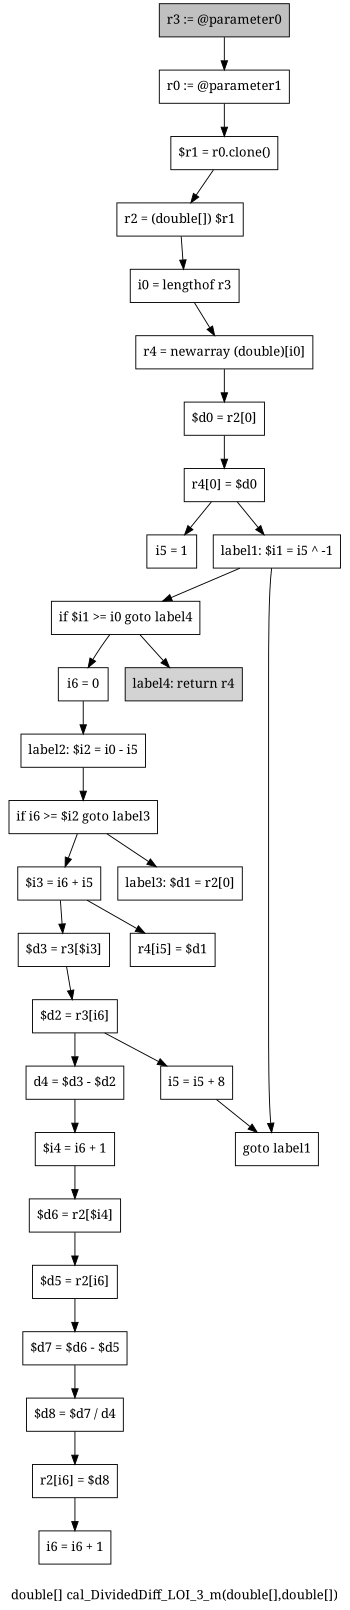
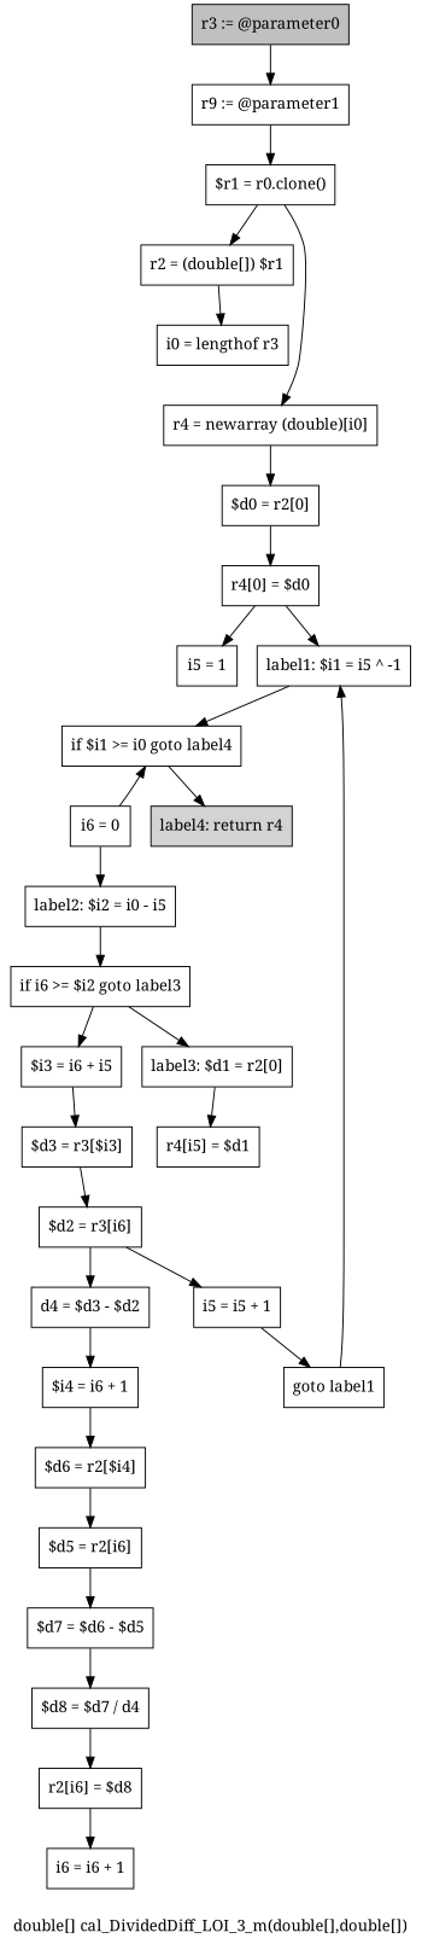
  digraph {
    fontname="Noto Serif"
    label="double[] cal_DividedDiff_LOI_3_m(double[],double[])"
    node [fontname="Noto Serif" shape=box]
    edge [fontname="Noto Serif"]
    n1 [fillcolor=gray label="r3 := @parameter0" style=filled]
-   n2 [label="r0 := @parameter1"]
+   n2 [label="r9 := @parameter1"]
    n3 [label="$r1 = r0.clone()"]
    n4 [label="r2 = (double[]) $r1"]
    n5 [label="i0 = lengthof r3"]
    n6 [label="r4 = newarray (double)[i0]"]
    n7 [label="$d0 = r2[0]"]
    n8 [label="r4[0] = $d0"]
    n9 [label="i5 = 1"]
    n10 [label="label1: $i1 = i5 ^ -1"]
    n11 [label="if $i1 >= i0 goto label4"]
    n12 [label="i6 = 0"]
    n13 [fillcolor=lightgray label="label4: return r4" style=filled]
    n14 [label="label2: $i2 = i0 - i5"]
    n15 [label="if i6 >= $i2 goto label3"]
    n16 [label="$i3 = i6 + i5"]
    n17 [label="label3: $d1 = r2[0]"]
    n18 [label="$d3 = r3[$i3]"]
    n19 [label="r4[i5] = $d1"]
    n20 [label="$d2 = r3[i6]"]
    n21 [label="d4 = $d3 - $d2"]
-   n22 [label="i5 = i5 + 8"]
+   n22 [label="i5 = i5 + 1"]
    n23 [label="$i4 = i6 + 1"]
    n24 [label="$d6 = r2[$i4]"]
    n25 [label="$d5 = r2[i6]"]
    n26 [label="$d7 = $d6 - $d5"]
    n27 [label="$d8 = $d7 / d4"]
    n28 [label="r2[i6] = $d8"]
    n29 [label="i6 = i6 + 1"]
    n30 [label="goto label1"]
    n1 -> n2
    n2 -> n3
    n3 -> n4
    n4 -> n5
-   n5 -> n6
+   n3 -> n6
    n6 -> n7
    n7 -> n8
    n8 -> n9
    n8 -> n10
    n10 -> n11
-   n11 -> n12
+   n12 -> n11
    n11 -> n13
    n12 -> n14
    n14 -> n15
    n15 -> n16
    n15 -> n17
    n16 -> n18
-   n16 -> n19
+   n17 -> n19
    n18 -> n20
    n20 -> n21
    n20 -> n22
    n21 -> n23
    n22 -> n30
    n23 -> n24
    n24 -> n25
    n25 -> n26
    n26 -> n27
    n27 -> n28
    n28 -> n29
-   n10 -> n30
+   n30 -> n10
  }
